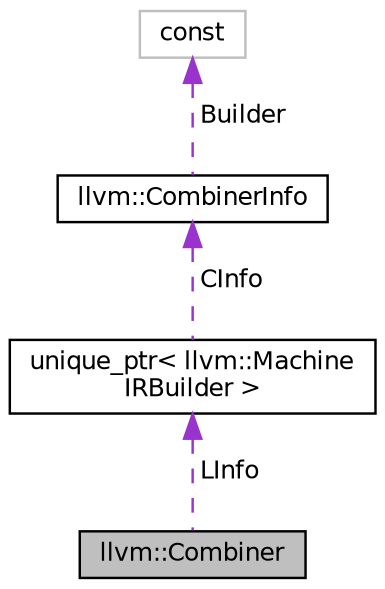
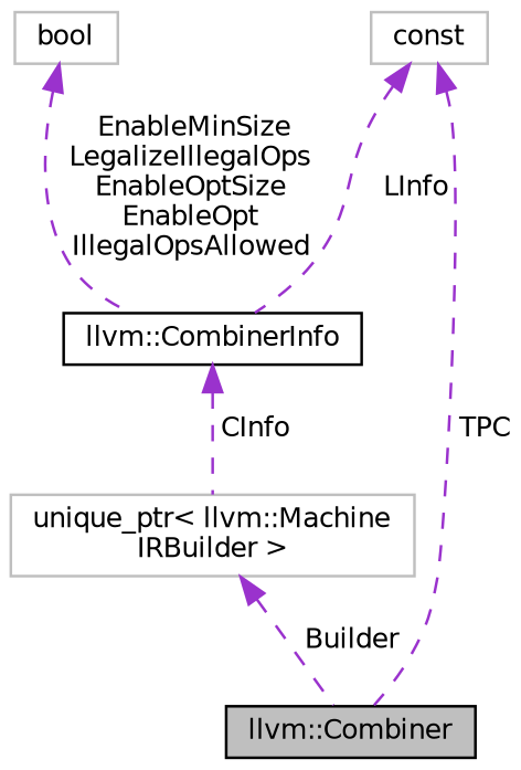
  digraph {
    rankdir=TB
    node [color=grey75 fontname=Helvetica fontsize=10 shape=record]
    edge [color=darkorchid3 dir=back fontname=Helvetica fontsize=10 labelfontname=Helvetica labelfontsize=10 style=dashed]
    n1 [color=black fillcolor=grey75 fontcolor=black height=0.2 label="llvm::Combiner" style=filled width=0.4]
    n2 [color=black height=0.2 label="llvm::CombinerInfo" width=0.4]
-   n3 [color=black height=0.2 label="unique_ptr\< llvm::Machine\lIRBuilder \>" width=0.4]
+   n3 [height=0.2 label="unique_ptr\< llvm::Machine\lIRBuilder \>" width=0.4]
+   n4 [height=0.2 label=bool width=0.4]
    n5 [height=0.2 label=const width=0.4]
    n2 -> n3 [label=" CInfo"]
-   n3 -> n1 [label=" LInfo"]
-   n5 -> n2 [label=" Builder"]
+   n3 -> n1 [label=" Builder"]
+   n4 -> n2 [label=" EnableMinSize\nLegalizeIllegalOps\nEnableOptSize\nEnableOpt\nIllegalOpsAllowed"]
+   n5 -> n1 [label=" TPC"]
+   n5 -> n2 [label=" LInfo"]
  }
